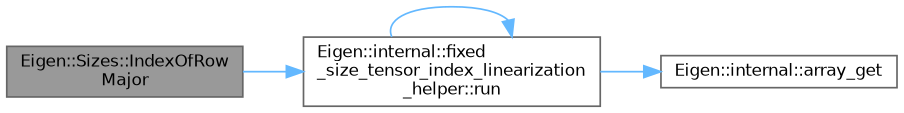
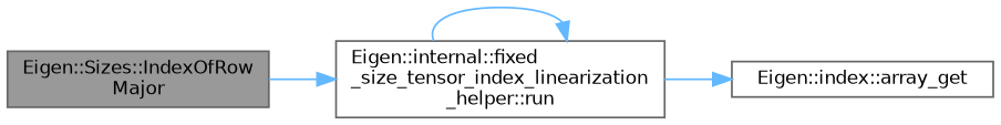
  digraph {
    rankdir=LR
    node [color=grey40 fillcolor=white fontname=Helvetica fontsize=10 shape=box style=filled]
    edge [color=steelblue1 fontname=Helvetica fontsize=10 labelfontname=Helvetica labelfontsize=10 style=solid]
    n1 [color=gray40 fillcolor=grey60 fontcolor=black height=0.2 label="Eigen::Sizes::IndexOfRow\lMajor" width=0.4]
    n2 [height=0.2 label="Eigen::internal::fixed\l_size_tensor_index_linearization\l_helper::run" width=0.4]
-   n3 [height=0.2 label="Eigen::internal::array_get" width=0.4]
+   n3 [height=0.2 label="Eigen::index::array_get" width=0.4]
    n1 -> n2
    n2 -> n2
    n2 -> n3
  }
